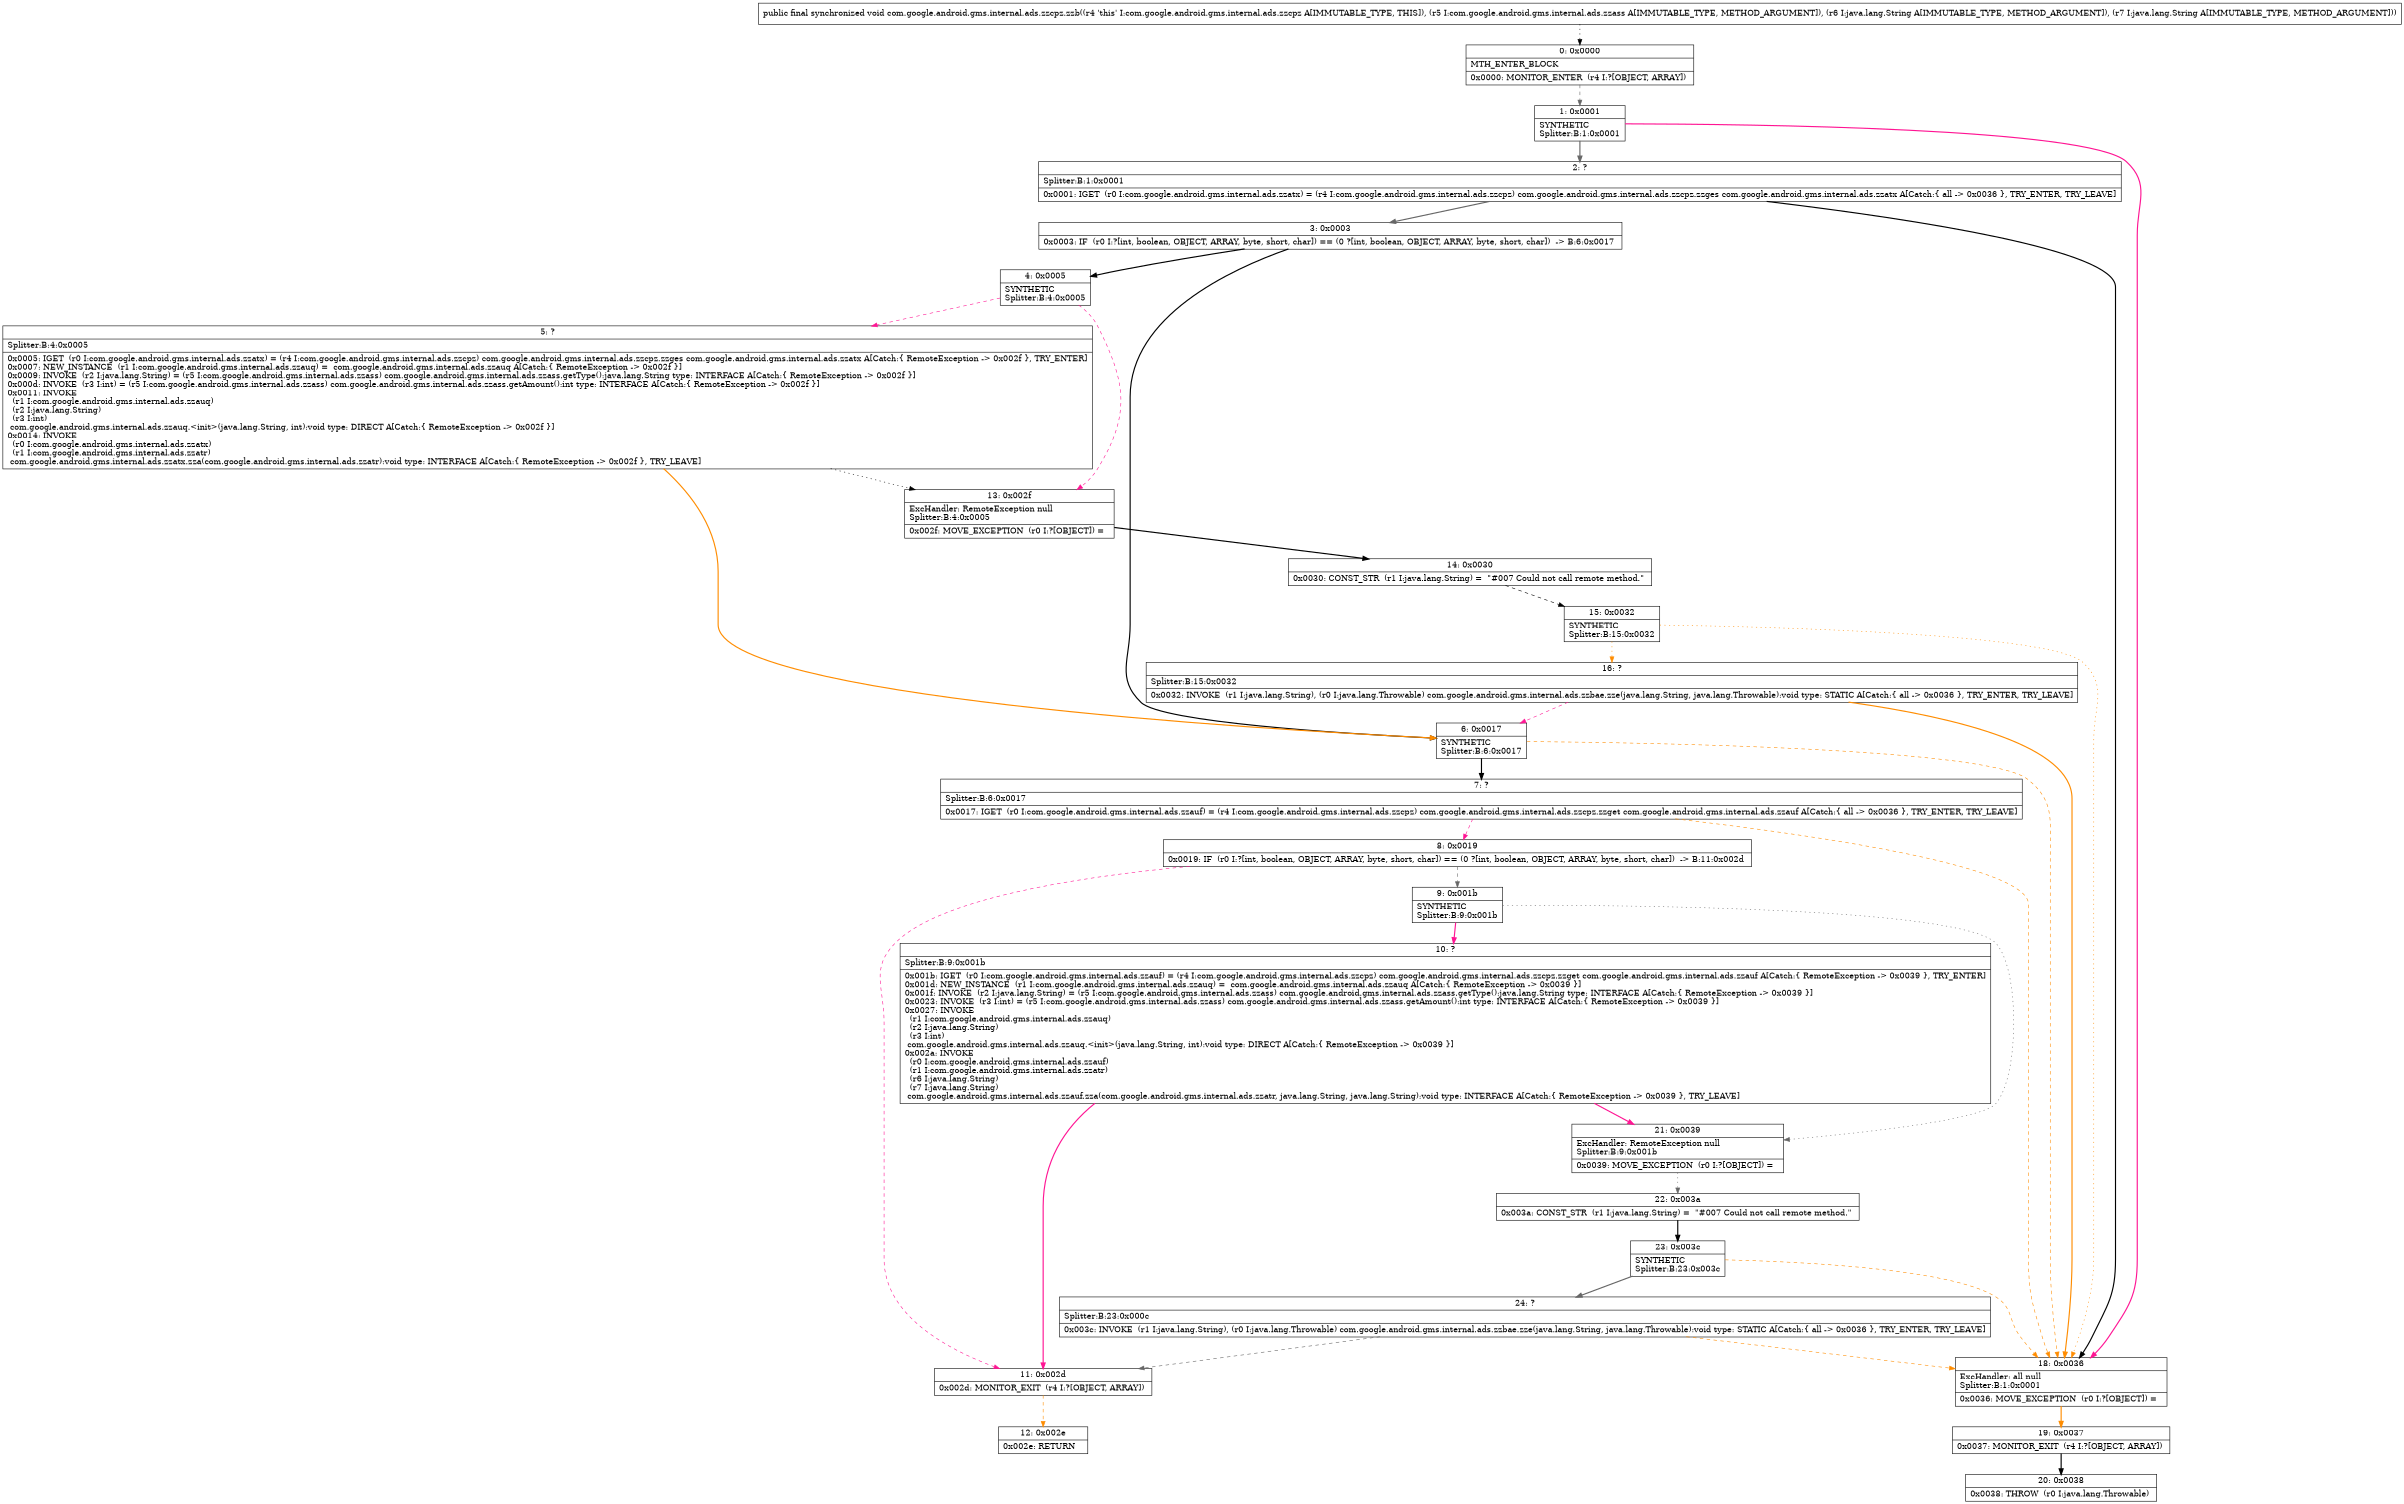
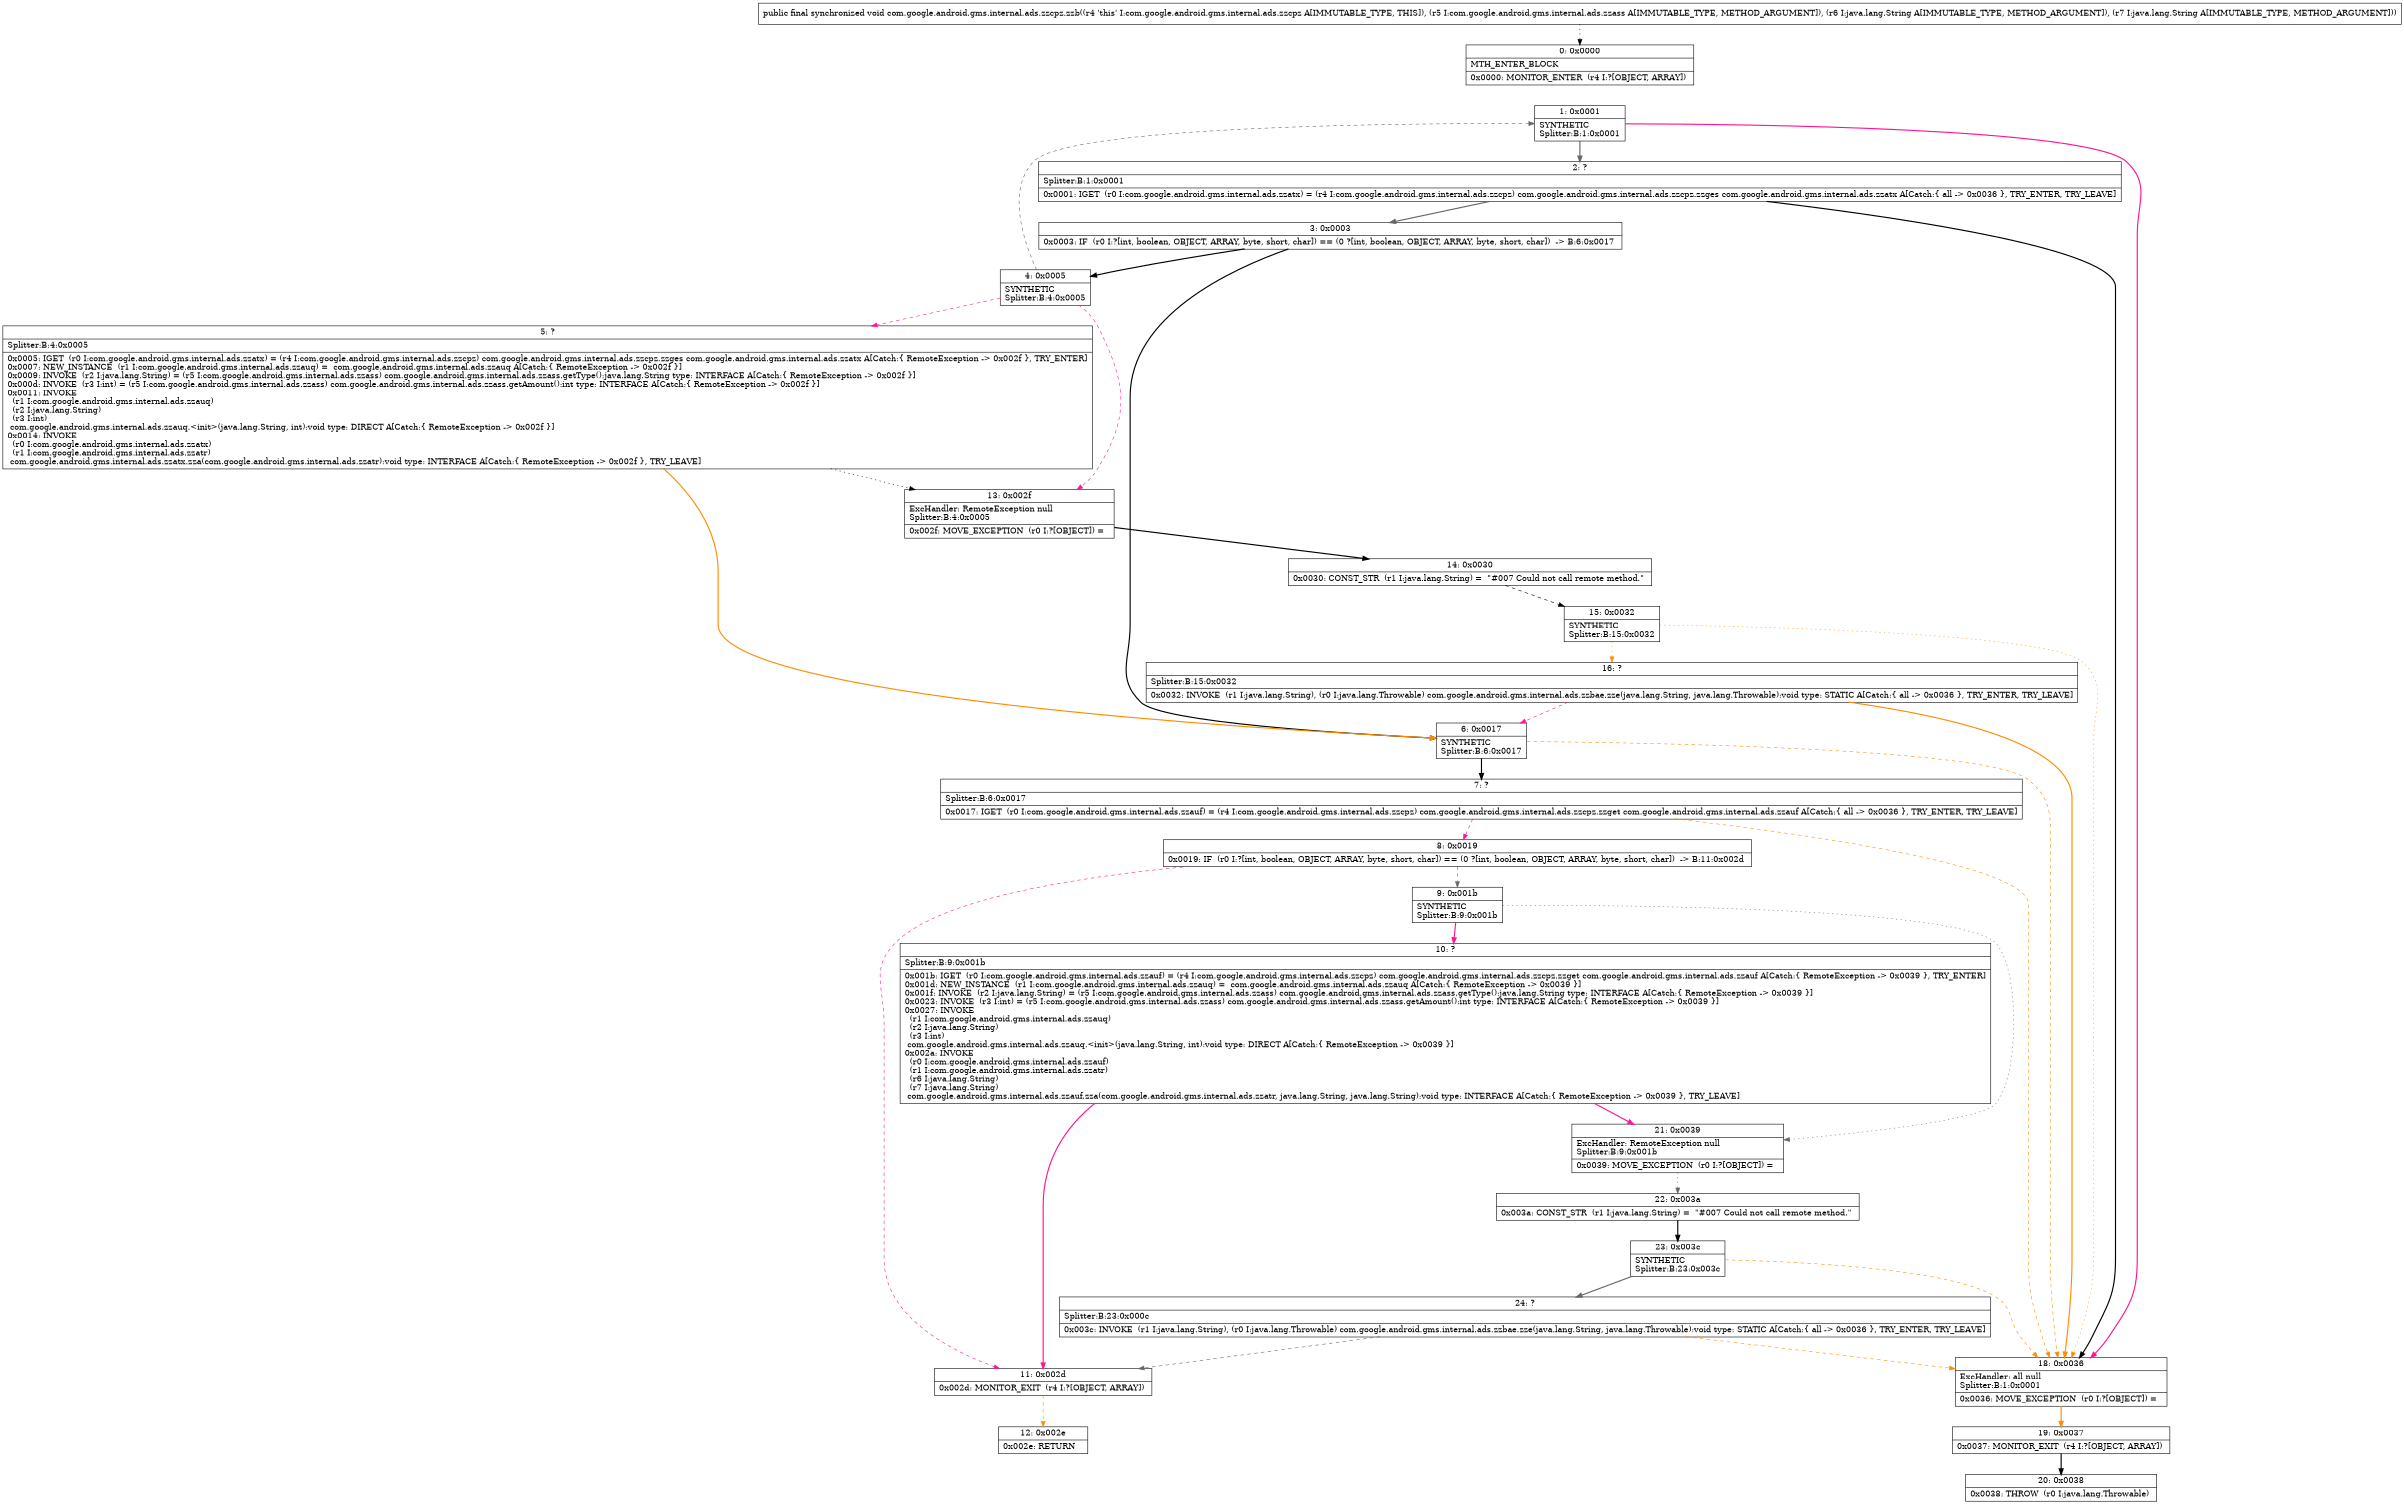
  digraph {
    node [shape=record]
    edge [color=black style=bold]
    n1 [label="{0\:\ 0x0000|MTH_ENTER_BLOCK\l|0x0000: MONITOR_ENTER  (r4 I:?[OBJECT, ARRAY]) \l}"]
    n2 [label="{1\:\ 0x0001|SYNTHETIC\lSplitter:B:1:0x0001\l}"]
    n3 [label="{2\:\ ?|Splitter:B:1:0x0001\l|0x0001: IGET  (r0 I:com.google.android.gms.internal.ads.zzatx) = (r4 I:com.google.android.gms.internal.ads.zzcpz) com.google.android.gms.internal.ads.zzcpz.zzges com.google.android.gms.internal.ads.zzatx A[Catch:\{ all \-\> 0x0036 \}, TRY_ENTER, TRY_LEAVE]\l}"]
    n4 [label="{18\:\ 0x0036|ExcHandler: all null\lSplitter:B:1:0x0001\l|0x0036: MOVE_EXCEPTION  (r0 I:?[OBJECT]) =  \l}"]
    n5 [label="{3\:\ 0x0003|0x0003: IF  (r0 I:?[int, boolean, OBJECT, ARRAY, byte, short, char]) == (0 ?[int, boolean, OBJECT, ARRAY, byte, short, char])  \-\> B:6:0x0017 \l}"]
    n6 [label="{19\:\ 0x0037|0x0037: MONITOR_EXIT  (r4 I:?[OBJECT, ARRAY]) \l}"]
    n7 [label="{4\:\ 0x0005|SYNTHETIC\lSplitter:B:4:0x0005\l}"]
    n8 [label="{6\:\ 0x0017|SYNTHETIC\lSplitter:B:6:0x0017\l}"]
    n9 [label="{5\:\ ?|Splitter:B:4:0x0005\l|0x0005: IGET  (r0 I:com.google.android.gms.internal.ads.zzatx) = (r4 I:com.google.android.gms.internal.ads.zzcpz) com.google.android.gms.internal.ads.zzcpz.zzges com.google.android.gms.internal.ads.zzatx A[Catch:\{ RemoteException \-\> 0x002f \}, TRY_ENTER]\l0x0007: NEW_INSTANCE  (r1 I:com.google.android.gms.internal.ads.zzauq) =  com.google.android.gms.internal.ads.zzauq A[Catch:\{ RemoteException \-\> 0x002f \}]\l0x0009: INVOKE  (r2 I:java.lang.String) = (r5 I:com.google.android.gms.internal.ads.zzass) com.google.android.gms.internal.ads.zzass.getType():java.lang.String type: INTERFACE A[Catch:\{ RemoteException \-\> 0x002f \}]\l0x000d: INVOKE  (r3 I:int) = (r5 I:com.google.android.gms.internal.ads.zzass) com.google.android.gms.internal.ads.zzass.getAmount():int type: INTERFACE A[Catch:\{ RemoteException \-\> 0x002f \}]\l0x0011: INVOKE  \l  (r1 I:com.google.android.gms.internal.ads.zzauq)\l  (r2 I:java.lang.String)\l  (r3 I:int)\l com.google.android.gms.internal.ads.zzauq.\<init\>(java.lang.String, int):void type: DIRECT A[Catch:\{ RemoteException \-\> 0x002f \}]\l0x0014: INVOKE  \l  (r0 I:com.google.android.gms.internal.ads.zzatx)\l  (r1 I:com.google.android.gms.internal.ads.zzatr)\l com.google.android.gms.internal.ads.zzatx.zza(com.google.android.gms.internal.ads.zzatr):void type: INTERFACE A[Catch:\{ RemoteException \-\> 0x002f \}, TRY_LEAVE]\l}"]
    n10 [label="{13\:\ 0x002f|ExcHandler: RemoteException null\lSplitter:B:4:0x0005\l|0x002f: MOVE_EXCEPTION  (r0 I:?[OBJECT]) =  \l}"]
    n11 [label="{7\:\ ?|Splitter:B:6:0x0017\l|0x0017: IGET  (r0 I:com.google.android.gms.internal.ads.zzauf) = (r4 I:com.google.android.gms.internal.ads.zzcpz) com.google.android.gms.internal.ads.zzcpz.zzget com.google.android.gms.internal.ads.zzauf A[Catch:\{ all \-\> 0x0036 \}, TRY_ENTER, TRY_LEAVE]\l}"]
    n12 [label="{14\:\ 0x0030|0x0030: CONST_STR  (r1 I:java.lang.String) =  \"#007 Could not call remote method.\" \l}"]
    n13 [label="{8\:\ 0x0019|0x0019: IF  (r0 I:?[int, boolean, OBJECT, ARRAY, byte, short, char]) == (0 ?[int, boolean, OBJECT, ARRAY, byte, short, char])  \-\> B:11:0x002d \l}"]
    n14 [label="{9\:\ 0x001b|SYNTHETIC\lSplitter:B:9:0x001b\l}"]
    n15 [label="{11\:\ 0x002d|0x002d: MONITOR_EXIT  (r4 I:?[OBJECT, ARRAY]) \l}"]
    n16 [label="{10\:\ ?|Splitter:B:9:0x001b\l|0x001b: IGET  (r0 I:com.google.android.gms.internal.ads.zzauf) = (r4 I:com.google.android.gms.internal.ads.zzcpz) com.google.android.gms.internal.ads.zzcpz.zzget com.google.android.gms.internal.ads.zzauf A[Catch:\{ RemoteException \-\> 0x0039 \}, TRY_ENTER]\l0x001d: NEW_INSTANCE  (r1 I:com.google.android.gms.internal.ads.zzauq) =  com.google.android.gms.internal.ads.zzauq A[Catch:\{ RemoteException \-\> 0x0039 \}]\l0x001f: INVOKE  (r2 I:java.lang.String) = (r5 I:com.google.android.gms.internal.ads.zzass) com.google.android.gms.internal.ads.zzass.getType():java.lang.String type: INTERFACE A[Catch:\{ RemoteException \-\> 0x0039 \}]\l0x0023: INVOKE  (r3 I:int) = (r5 I:com.google.android.gms.internal.ads.zzass) com.google.android.gms.internal.ads.zzass.getAmount():int type: INTERFACE A[Catch:\{ RemoteException \-\> 0x0039 \}]\l0x0027: INVOKE  \l  (r1 I:com.google.android.gms.internal.ads.zzauq)\l  (r2 I:java.lang.String)\l  (r3 I:int)\l com.google.android.gms.internal.ads.zzauq.\<init\>(java.lang.String, int):void type: DIRECT A[Catch:\{ RemoteException \-\> 0x0039 \}]\l0x002a: INVOKE  \l  (r0 I:com.google.android.gms.internal.ads.zzauf)\l  (r1 I:com.google.android.gms.internal.ads.zzatr)\l  (r6 I:java.lang.String)\l  (r7 I:java.lang.String)\l com.google.android.gms.internal.ads.zzauf.zza(com.google.android.gms.internal.ads.zzatr, java.lang.String, java.lang.String):void type: INTERFACE A[Catch:\{ RemoteException \-\> 0x0039 \}, TRY_LEAVE]\l}"]
    n17 [label="{21\:\ 0x0039|ExcHandler: RemoteException null\lSplitter:B:9:0x001b\l|0x0039: MOVE_EXCEPTION  (r0 I:?[OBJECT]) =  \l}"]
    n18 [label="{12\:\ 0x002e|0x002e: RETURN   \l}"]
    n19 [label="{22\:\ 0x003a|0x003a: CONST_STR  (r1 I:java.lang.String) =  \"#007 Could not call remote method.\" \l}"]
    n20 [label="{15\:\ 0x0032|SYNTHETIC\lSplitter:B:15:0x0032\l}"]
    n21 [label="{16\:\ ?|Splitter:B:15:0x0032\l|0x0032: INVOKE  (r1 I:java.lang.String), (r0 I:java.lang.Throwable) com.google.android.gms.internal.ads.zzbae.zze(java.lang.String, java.lang.Throwable):void type: STATIC A[Catch:\{ all \-\> 0x0036 \}, TRY_ENTER, TRY_LEAVE]\l}"]
    n22 [label="{20\:\ 0x0038|0x0038: THROW  (r0 I:java.lang.Throwable) \l}"]
    n23 [label="{23\:\ 0x003c|SYNTHETIC\lSplitter:B:23:0x003c\l}"]
    n24 [label="{24\:\ ?|Splitter:B:23:0x000c\l|0x003c: INVOKE  (r1 I:java.lang.String), (r0 I:java.lang.Throwable) com.google.android.gms.internal.ads.zzbae.zze(java.lang.String, java.lang.Throwable):void type: STATIC A[Catch:\{ all \-\> 0x0036 \}, TRY_ENTER, TRY_LEAVE]\l}"]
    n25 [label="{public final synchronized void com.google.android.gms.internal.ads.zzcpz.zzb((r4 'this' I:com.google.android.gms.internal.ads.zzcpz A[IMMUTABLE_TYPE, THIS]), (r5 I:com.google.android.gms.internal.ads.zzass A[IMMUTABLE_TYPE, METHOD_ARGUMENT]), (r6 I:java.lang.String A[IMMUTABLE_TYPE, METHOD_ARGUMENT]), (r7 I:java.lang.String A[IMMUTABLE_TYPE, METHOD_ARGUMENT])) }"]
-   n1 -> n2 [color=gray40 style=dashed]
+   n7 -> n2 [color=gray40 style=dashed]
    n2 -> n3 [color=gray40]
    n2 -> n4 [color=deeppink]
    n3 -> n4
    n3 -> n5 [color=gray40]
    n4 -> n6 [color=darkorange]
    n5 -> n7
    n5 -> n8
    n6 -> n22
    n7 -> n9 [color=deeppink style=dashed]
    n7 -> n10 [color=deeppink style=dashed]
    n8 -> n4 [color=darkorange style=dashed]
    n8 -> n11
    n9 -> n8 [color=darkorange]
    n9 -> n10 [style=dotted]
    n10 -> n12
    n11 -> n4 [color=darkorange style=dashed]
    n11 -> n13 [color=deeppink style=dashed]
    n12 -> n20 [style=dashed]
    n13 -> n14 [color=gray40 style=dashed]
    n13 -> n15 [color=deeppink style=dashed]
    n14 -> n16 [color=deeppink]
    n14 -> n17 [color=gray40 style=dotted]
    n15 -> n18 [color=darkorange style=dashed]
    n16 -> n15 [color=deeppink]
    n16 -> n17 [color=deeppink]
    n17 -> n19 [color=gray40 style=dotted]
    n19 -> n23
    n20 -> n4 [color=darkorange style=dotted]
    n20 -> n21 [color=darkorange style=dotted]
    n21 -> n4 [color=darkorange]
    n21 -> n8 [color=deeppink style=dashed]
    n23 -> n4 [color=darkorange style=dashed]
    n23 -> n24 [color=gray40]
    n24 -> n4 [color=darkorange style=dashed]
    n24 -> n15 [color=gray40 style=dashed]
    n25 -> n1 [style=dotted]
  }
